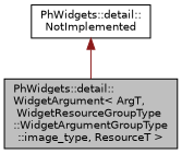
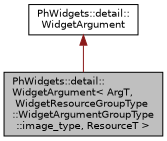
  digraph {
    node [color=black fontname=Helvetica fontsize=10 shape=record style=filled]
    n1 [fillcolor=grey75 fontcolor=black height=0.2 label="PhWidgets::detail::\lWidgetArgument\< ArgT,\l WidgetResourceGroupType\l::WidgetArgumentGroupType\l::image_type, ResourceT \>" width=0.4]
-   n2 [fillcolor=white height=0.2 label="PhWidgets::detail::\lNotImplemented" width=0.4]
+   n2 [fillcolor=white height=0.2 label="PhWidgets::detail::\lWidgetArgument" width=0.4]
    n2 -> n1 [color=firebrick4 dir=back fontname=Helvetica fontsize=10 labelfontname=Helvetica labelfontsize=10 style=solid]
  }
